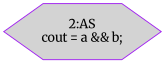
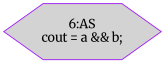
  strict digraph {
    fontname=Merriweather
-   n1 [ast="<pyverilog.vparser.ast.Assign object at 0x7f226beb7450>" def_var="['cout']" fillcolor=lightgrey label="2:AS\ncout = a && b;" statements="[]" style=filled typ=Assign use_var="['a', 'b']" color=purple shape=hexagon fontname=Merriweather]
+   n1 [ast="<pyverilog.vparser.ast.Assign object at 0x7f226beb7450>" def_var="['cout']" fillcolor=lightgrey label="6:AS\ncout = a && b;" statements="[]" style=filled typ=Assign use_var="['a', 'b']" color=purple shape=hexagon fontname=Merriweather]
  }
